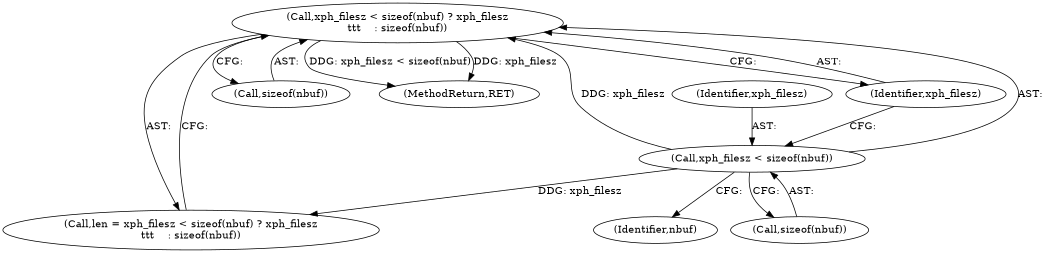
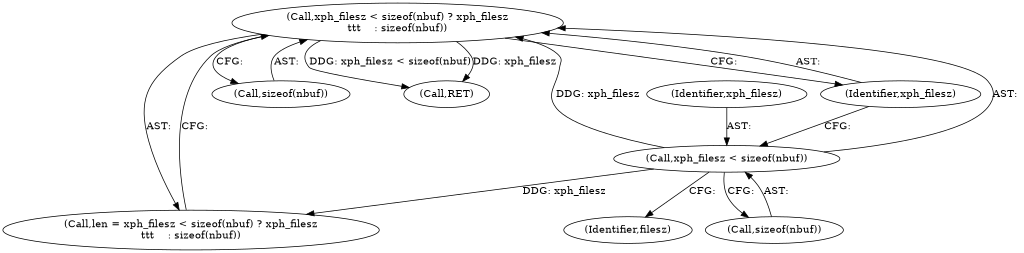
  digraph {
    n1 [label="(Call,xph_filesz < sizeof(nbuf) ? xph_filesz\n\t\t\t    : sizeof(nbuf))"]
    n2 [label="(Identifier,xph_filesz)"]
    n3 [label="(Call,len = xph_filesz < sizeof(nbuf) ? xph_filesz\n\t\t\t    : sizeof(nbuf))"]
    n4 [label="(Call,sizeof(nbuf))"]
-   n5 [label="(MethodReturn,RET)"]
+   n5 [label="(Call,RET)"]
    n6 [label="(Call,xph_filesz < sizeof(nbuf))"]
    n7 [label="(Call,sizeof(nbuf))"]
-   n8 [label="(Identifier,nbuf)"]
+   n8 [label="(Identifier,filesz)"]
    n9 [label="(Identifier,xph_filesz)"]
    n1 -> n2 [label="CFG: "]
    n1 -> n3 [label="AST: "]
    n1 -> n4 [label="CFG: "]
    n1 -> n5 [label="DDG: xph_filesz < sizeof(nbuf)"]
    n1 -> n5 [label="DDG: xph_filesz"]
    n2 -> n1 [label="AST: "]
    n2 -> n6 [label="CFG: "]
    n3 -> n1 [label="CFG: "]
    n4 -> n1 [label="AST: "]
    n6 -> n1 [label="AST: "]
    n6 -> n1 [label="DDG: xph_filesz"]
    n6 -> n3 [label="DDG: xph_filesz"]
    n6 -> n7 [label="CFG: "]
    n6 -> n8 [label="CFG: "]
    n7 -> n6 [label="AST: "]
    n9 -> n6 [label="AST: "]
  }
